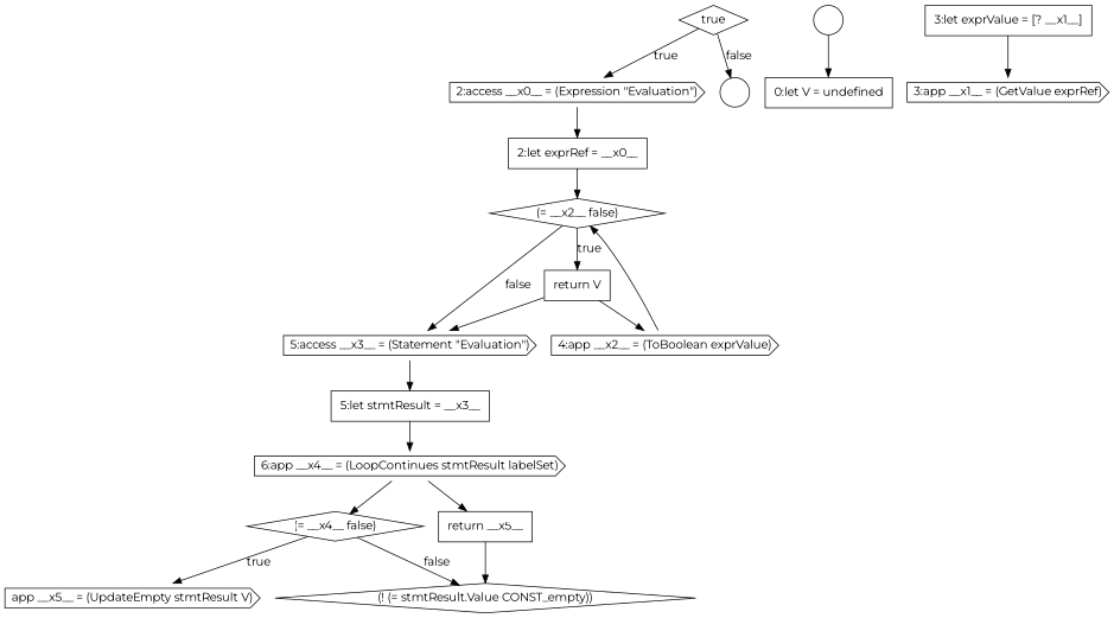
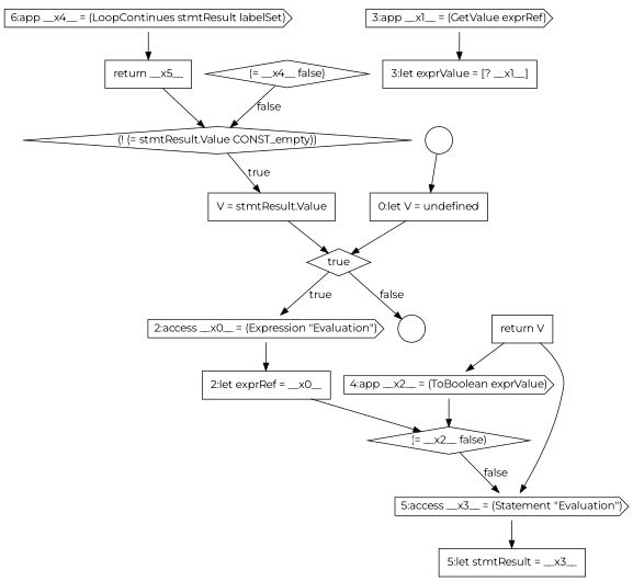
  digraph {
    fontname=Montserrat
    node [color=black fillcolor=white fontname=Montserrat shape=none style=filled]
    edge [color=black fontname=Montserrat]
    n1 [label=<<font color="black">6:app __x4__ = (LoopContinues stmtResult labelSet)</font>> shape=cds]
    n2 [label=<<font color="black">(= __x4__ false)</font>> shape=diamond]
    n3 [label=<<font color="black">     <table border="0" cellborder="1" cellspacing="0" cellpadding="10">       <tr><td align="left">return __x5__</td></tr>     </table>   </font>> margin=0]
    n4 [label=<<font color="black">(! (= stmtResult.Value CONST_empty))</font>> shape=diamond]
-   n5 [label=<<font color="black">app __x5__ = (UpdateEmpty stmtResult V)</font>> shape=cds]
    n6 [label=<<font color="black">     <table border="0" cellborder="1" cellspacing="0" cellpadding="10">       <tr><td align="left">0:let V = undefined</td></tr>     </table>   </font>> margin=0]
    n7 [label=<<font color="black">true</font>> shape=diamond]
    n8 [label=<<font color="black">2:access __x0__ = (Expression &quot;Evaluation&quot;)</font>> shape=cds]
    n9 [label=" " shape=circle]
+   n10 [label=<<font color="black">     <table border="0" cellborder="1" cellspacing="0" cellpadding="10">       <tr><td align="left">V = stmtResult.Value</td></tr>     </table>   </font>> margin=0]
    n11 [label=<<font color="black">     <table border="0" cellborder="1" cellspacing="0" cellpadding="10">       <tr><td align="left">2:let exprRef = __x0__</td></tr>     </table>   </font>> margin=0]
    n12 [label=<<font color="black">(= __x2__ false)</font>> shape=diamond]
    n13 [label=<<font color="black">5:access __x3__ = (Statement &quot;Evaluation&quot;)</font>> shape=cds]
    n14 [label=<<font color="black">     <table border="0" cellborder="1" cellspacing="0" cellpadding="10">       <tr><td align="left">return V</td></tr>     </table>   </font>> margin=0]
    n15 [label=<<font color="black">     <table border="0" cellborder="1" cellspacing="0" cellpadding="10">       <tr><td align="left">5:let stmtResult = __x3__</td></tr>     </table>   </font>> margin=0]
    n16 [label=<<font color="black">4:app __x2__ = (ToBoolean exprValue)</font>> shape=cds]
    n17 [label=" " shape=circle]
    n18 [label=<<font color="black">3:app __x1__ = (GetValue exprRef)</font>> shape=cds]
    n19 [label=<<font color="black">     <table border="0" cellborder="1" cellspacing="0" cellpadding="10">       <tr><td align="left">3:let exprValue = [? __x1__]</td></tr>     </table>   </font>> margin=0]
-   n1 -> n2
    n1 -> n3
    n2 -> n4 [label=<<font color="black">false</font>>]
-   n2 -> n5 [label=<<font color="black">true</font>>]
    n3 -> n4
+   n4 -> n10 [label=<<font color="black">true</font>>]
+   n6 -> n7
    n7 -> n8 [label=<<font color="black">true</font>>]
    n7 -> n9 [label=<<font color="black">false</font>>]
    n8 -> n11
+   n10 -> n7
    n11 -> n12
    n12 -> n13 [label=<<font color="black">false</font>>]
-   n12 -> n14 [label=<<font color="black">true</font>>]
    n13 -> n15
    n14 -> n13
    n14 -> n16
-   n15 -> n1
    n16 -> n12
    n17 -> n6
-   n19 -> n18
+   n18 -> n19
  }
